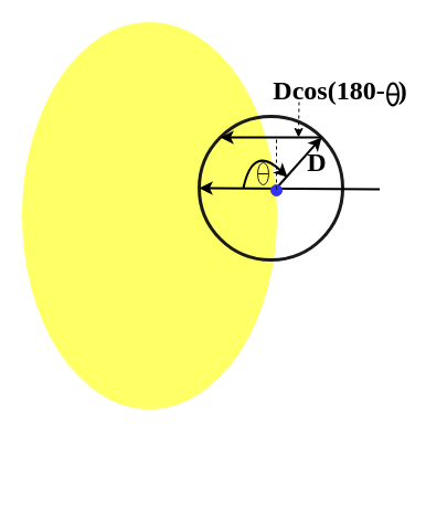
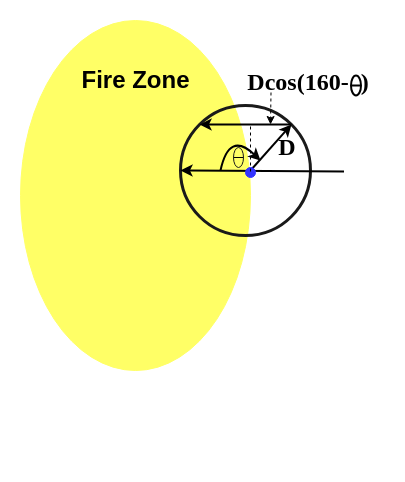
  <mxCell id="0" />
  <mxCell id="1" parent="0" />
  <mxCell id="2" value="" style="ellipse;whiteSpace=wrap;html=1;strokeColor=#FFFF66;fillColor=#FFFF66;" parent="1" vertex="1"><mxGeometry x="20" y="20" width="230" height="350" as="geometry" /></mxCell>
  <mxCell id="3" value="" style="ellipse;whiteSpace=wrap;html=1;aspect=fixed;strokeColor=#1A1A1A;fillColor=none;strokeWidth=3;" parent="1" vertex="1"><mxGeometry x="180" y="105" width="130" height="130" as="geometry" /></mxCell>
  <mxCell id="4" value="" style="endArrow=classic;html=1;entryX=0;entryY=0.5;entryDx=0;entryDy=0;strokeWidth=2;exitX=0.5;exitY=0;exitDx=0;exitDy=0;" parent="1" source="7" target="3" edge="1"><mxGeometry width="50" height="50" relative="1" as="geometry"><mxPoint x="370" y="170" as="sourcePoint" /><mxPoint x="355" y="165" as="targetPoint" /></mxGeometry></mxCell>
  <mxCell id="5" value="" style="endArrow=classic;html=1;strokeWidth=2;entryX=0;entryY=0;entryDx=0;entryDy=0;exitX=1;exitY=0;exitDx=0;exitDy=0;" parent="1" source="3" target="3" edge="1"><mxGeometry width="50" height="50" relative="1" as="geometry"><mxPoint x="280" y="160" as="sourcePoint" /><mxPoint x="330" y="110" as="targetPoint" /></mxGeometry></mxCell>
  <mxCell id="6" value="" style="curved=1;endArrow=classic;html=1;strokeWidth=2;" parent="1" edge="1"><mxGeometry width="50" height="50" relative="1" as="geometry"><mxPoint x="220" y="170" as="sourcePoint" /><mxPoint x="260" y="160" as="targetPoint" /><Array as="points"><mxPoint x="228.5" y="130" /></Array></mxGeometry></mxCell>
  <mxCell id="7" value="" style="shape=image;html=1;verticalAlign=top;verticalLabelPosition=bottom;labelBackgroundColor=#ffffff;imageAspect=0;aspect=fixed;image=https://cdn4.iconfinder.com/data/icons/ionicons/512/icon-plane-128.png;strokeColor=#1A1A1A;strokeWidth=3;fillColor=none;rotation=-90;" parent="1" vertex="1"><mxGeometry x="343.5" y="160" width="22" height="22" as="geometry" /></mxCell>
  <mxCell id="8" value="" style="shape=image;html=1;verticalAlign=top;verticalLabelPosition=bottom;labelBackgroundColor=#ffffff;imageAspect=0;aspect=fixed;image=https://cdn4.iconfinder.com/data/icons/ionicons/512/icon-plane-128.png;strokeColor=#1A1A1A;strokeWidth=3;fillColor=none;rotation=40;" parent="1" vertex="1"><mxGeometry x="260" y="138" width="22" height="22" as="geometry" /></mxCell>
  <mxCell id="9" value="" style="endArrow=classic;html=1;strokeWidth=2;entryX=1;entryY=0;entryDx=0;entryDy=0;" parent="1" target="3" edge="1"><mxGeometry width="50" height="50" relative="1" as="geometry"><mxPoint x="250" y="170" as="sourcePoint" /><mxPoint x="290.962" y="124.038" as="targetPoint" /></mxGeometry></mxCell>
+ <mxCell id="10" value="Fire Zone" style="text;strokeColor=none;fillColor=none;html=1;fontSize=24;fontStyle=1;verticalAlign=middle;align=center;" parent="1" vertex="1"><mxGeometry x="65" y="60" width="140" height="40" as="geometry" /></mxCell>
  <mxCell id="11" value="" style="ellipse;whiteSpace=wrap;html=1;strokeColor=#1A1A1A;strokeWidth=1;fillColor=none;" parent="1" vertex="1"><mxGeometry x="233" y="147" width="10" height="20" as="geometry" /></mxCell>
  <mxCell id="12" value="" style="endArrow=none;html=1;strokeWidth=1;exitX=0;exitY=0.5;exitDx=0;exitDy=0;entryX=1;entryY=0.5;entryDx=0;entryDy=0;" parent="1" source="11" target="11" edge="1"><mxGeometry width="50" height="50" relative="1" as="geometry"><mxPoint x="225" y="163" as="sourcePoint" /><mxPoint x="275" y="113" as="targetPoint" /></mxGeometry></mxCell>
  <mxCell id="13" value="" style="ellipse;whiteSpace=wrap;html=1;" parent="1" vertex="1"><mxGeometry x="20" y="460" width="20" as="geometry" /></mxCell>
  <mxCell id="14" value="" style="ellipse;whiteSpace=wrap;html=1;aspect=fixed;strokeColor=#3333FF;fillColor=#3333FF;" parent="1" vertex="1"><mxGeometry x="245" y="167" width="10" height="10" as="geometry" /></mxCell>
  <mxCell id="15" value="&lt;font size=&quot;1&quot;&gt;&lt;b style=&quot;font-size: 24px&quot;&gt;D&lt;/b&gt;&lt;/font&gt;" style="text;html=1;strokeColor=none;fillColor=none;align=center;verticalAlign=middle;whiteSpace=wrap;rounded=0;fontFamily=Times New Roman;" parent="1" vertex="1"><mxGeometry x="267" y="137" width="40" height="20" as="geometry" /></mxCell>
  <mxCell id="16" value="" style="endArrow=none;dashed=1;html=1;exitX=0.5;exitY=1;exitDx=0;exitDy=0;" edge="1" parent="1"><mxGeometry width="50" height="50" relative="1" as="geometry"><mxPoint x="250" y="171" as="sourcePoint" /><mxPoint x="250" y="124" as="targetPoint" /></mxGeometry></mxCell>
- <mxCell id="17" value="&lt;font face=&quot;Times New Roman&quot; size=&quot;1&quot;&gt;&lt;b style=&quot;font-size: 24px&quot;&gt;Dcos(180-&amp;nbsp; )&lt;/b&gt;&lt;/font&gt;" style="text;html=1;strokeColor=none;fillColor=none;align=center;verticalAlign=middle;whiteSpace=wrap;rounded=0;" vertex="1" parent="1"><mxGeometry x="233" y="72" width="150" height="20" as="geometry" /></mxCell>
+ <mxCell id="17" value="&lt;font face=&quot;Times New Roman&quot; size=&quot;1&quot;&gt;&lt;b style=&quot;font-size: 24px&quot;&gt;Dcos(160-&amp;nbsp; )&lt;/b&gt;&lt;/font&gt;" style="text;html=1;strokeColor=none;fillColor=none;align=center;verticalAlign=middle;whiteSpace=wrap;rounded=0;" vertex="1" parent="1"><mxGeometry x="233" y="72" width="150" height="20" as="geometry" /></mxCell>
  <mxCell id="18" value="" style="ellipse;whiteSpace=wrap;html=1;fontFamily=Times New Roman;strokeWidth=2;" vertex="1" parent="1"><mxGeometry x="350.5" y="75" width="10" height="20" as="geometry" /></mxCell>
  <mxCell id="19" value="" style="endArrow=none;html=1;fontFamily=Times New Roman;exitX=0;exitY=0.5;exitDx=0;exitDy=0;entryX=1;entryY=0.5;entryDx=0;entryDy=0;strokeWidth=2;" edge="1" parent="1" source="18" target="18"><mxGeometry width="50" height="50" relative="1" as="geometry"><mxPoint x="349.5" y="165" as="sourcePoint" /><mxPoint x="399.5" y="115" as="targetPoint" /></mxGeometry></mxCell>
  <mxCell id="20" value="" style="endArrow=classic;html=1;strokeWidth=1;fontFamily=Times New Roman;exitX=0.25;exitY=1;exitDx=0;exitDy=0;dashed=1;" edge="1" parent="1" source="17"><mxGeometry width="50" height="50" relative="1" as="geometry"><mxPoint x="270.5" y="96" as="sourcePoint" /><mxPoint x="270" y="124" as="targetPoint" /></mxGeometry></mxCell>
